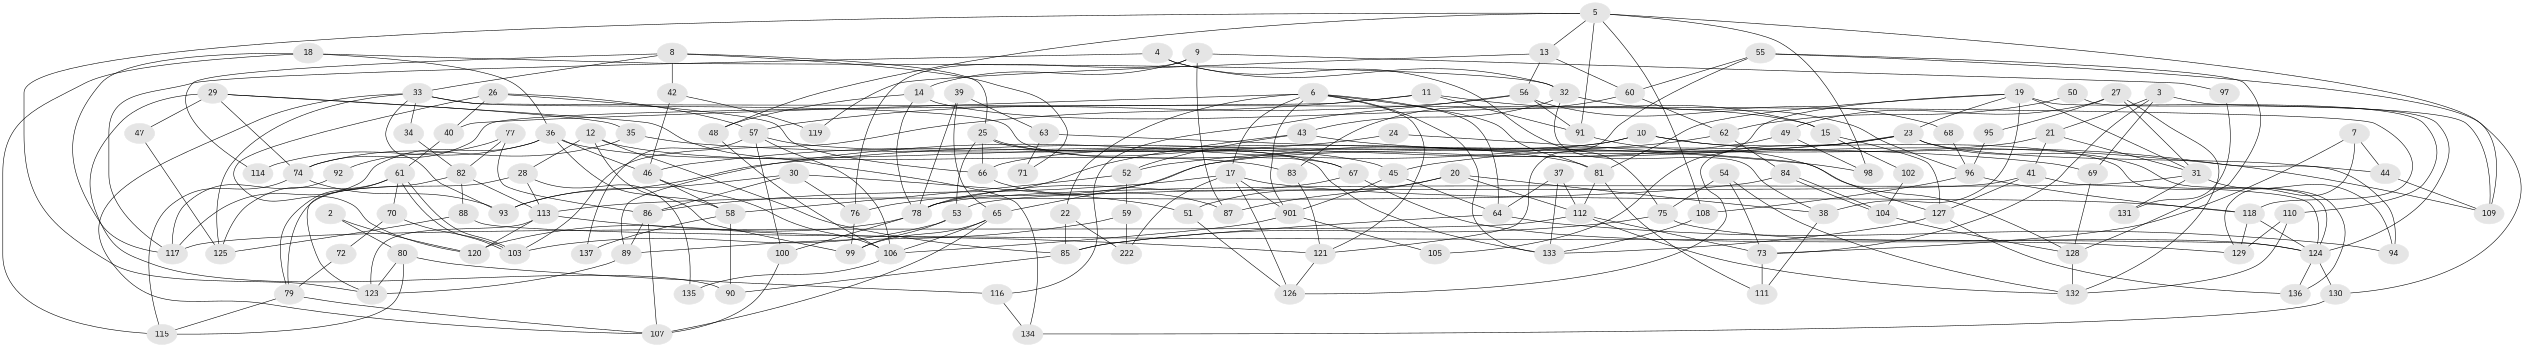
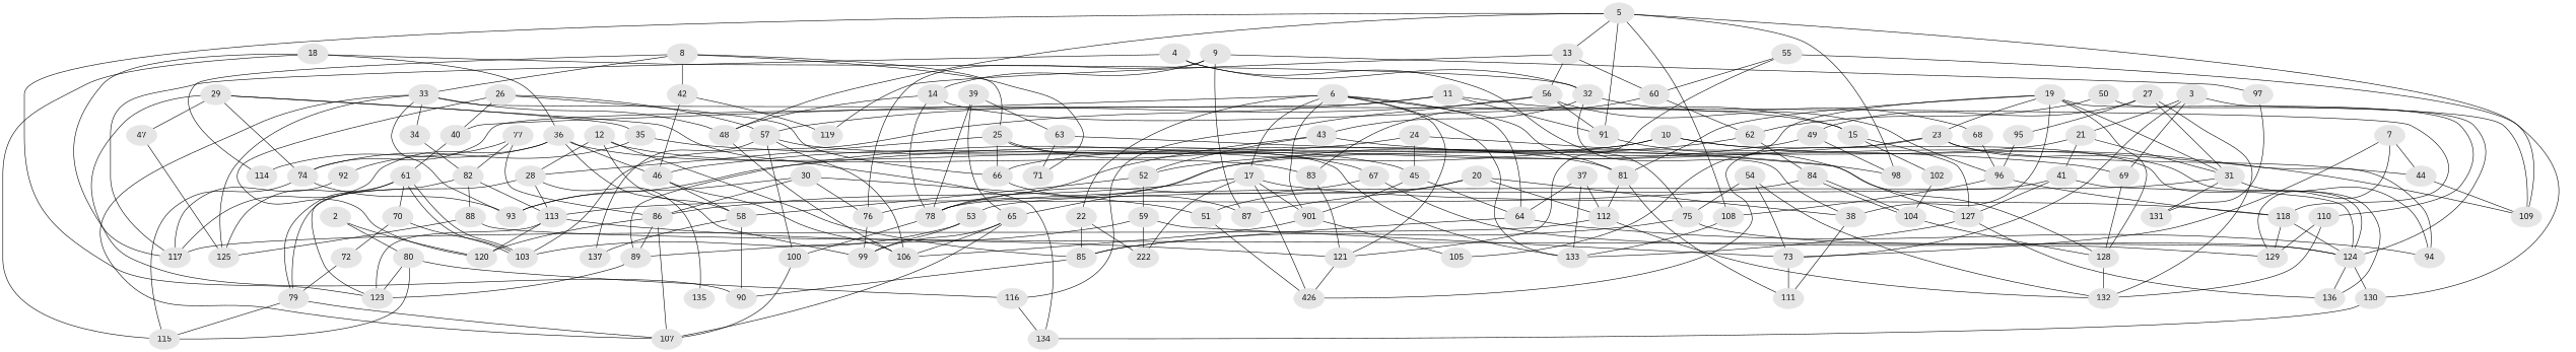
  graph {
    fontname="IBM Plex Sans"
    node [color=gray90 fontname="IBM Plex Sans" style=filled]
    edge [fontname="IBM Plex Sans"]
    63
    98
    71
    84
    113
    104
    2
    80
    120
    123
    115
    116
    3
    21
    69
    73
    109
    76
    31
    41
    128
    111
    4
    32
    75
    117
    38
    43
    68
    124
    85
    5
    13
    48
    91
    108
    56
    60
    119
    106
    127
    133
    6
    17
    22
    40
    64
    81
    n49 [label=901]
    121
    86
    118
    n53 [label=222]
-   126
+   126 [label=426]
    61
    94
    112
    105
    7
    44
    129
    8
    25
    33
    42
    114
    66
    53
    67
    93
    34
    107
    125
    46
    9
    14
    87
    97
    15
    78
    99
    131
    10
    89
    136
    130
    11
    74
    103
    102
    12
    28
    58
    83
    79
    135
    90
    137
    57
    96
    62
    100
    18
    36
    20
    51
    45
    19
    23
    110
    132
    24
    26
    27
    49
    95
    52
    29
    35
    47
    134
    30
    82
    88
    37
    39
    65
    70
    59
    50
    54
    55
    72
    77
    92
    63 -- 98
    63 -- 71
    84 -- 113
    84 -- 104
    84 -- 104
    113 -- 120
    113 -- 123
    113 -- 121
    104 -- 128
    2 -- 80
    2 -- 120
    80 -- 123
    80 -- 115
    80 -- 116
    116 -- 134
    3 -- 21
    3 -- 69
    3 -- 73
    3 -- 109
    21 -- 76
    21 -- 31
    21 -- 41
    69 -- 128
    73 -- 111
    76 -- 99
    31 -- 94
    31 -- 78
    31 -- 131
    41 -- 124
    41 -- 127
    41 -- 53
    128 -- 132
    4 -- 32
    4 -- 75
    4 -- 117
    32 -- 38
    32 -- 43
    32 -- 68
    75 -- 124
    75 -- 85
    38 -- 111
    43 -- 109
    43 -- 78
    43 -- 52
    68 -- 96
    124 -- 136
    124 -- 130
    85 -- 90
    5 -- 98
    5 -- 123
    5 -- 109
    5 -- 13
    5 -- 48
    5 -- 91
    5 -- 108
    13 -- 56
    13 -- 60
    13 -- 119
    48 -- 106
    91 -- 127
    108 -- 133
    56 -- 116
    56 -- 91
    56 -- 57
    56 -- 96
    60 -- 83
    60 -- 62
-   106 -- 135
    127 -- 133
    127 -- 136
    6 -- 133
    6 -- 17
    6 -- 22
    6 -- 40
    6 -- 64
    6 -- 81
    6 -- n49
    6 -- 121
    17 -- n49
    17 -- 86
    17 -- 118
    17 -- n53
    17 -- 126
    22 -- 85
    22 -- n53
    40 -- 61
    64 -- 85
    64 -- 94
    81 -- 111
    81 -- 112
    n49 -- 106
    n49 -- 105
    121 -- 126
    86 -- 107
    86 -- 89
    118 -- 124
    118 -- 129
    61 -- 125
    61 -- 103
    61 -- 103
    61 -- 79
    61 -- 70
    112 -- 117
    112 -- 132
    7 -- 73
    7 -- 44
    7 -- 129
    44 -- 109
    8 -- 71
    8 -- 25
    8 -- 33
    8 -- 42
    8 -- 114
    25 -- 133
    25 -- 66
-   25 -- 53
+   25 -- 28
    25 -- 67
-   33 -- 67
+   33 -- 48
    33 -- 118
    33 -- 93
    33 -- 34
    33 -- 107
    33 -- 125
    42 -- 119
    42 -- 46
    66 -- 87
    53 -- 99
    53 -- 103
    67 -- 129
    67 -- 78
    34 -- 82
    46 -- 106
    46 -- 58
    9 -- 76
    9 -- 14
    9 -- 87
    9 -- 97
    14 -- 48
    14 -- 15
    14 -- 78
    97 -- 131
    15 -- 127
    15 -- 102
-   78 -- 120
+   86 -- 120
    78 -- 100
    10 -- 124
    10 -- 94
    10 -- 66
    10 -- 89
    89 -- 123
    130 -- 134
    11 -- 91
    11 -- 15
    11 -- 74
    11 -- 103
    74 -- 115
    74 -- 93
    102 -- 104
    12 -- 85
    12 -- 28
    12 -- 58
    12 -- 83
    28 -- 113
    28 -- 79
    28 -- 135
    58 -- 90
    58 -- 137
    83 -- 121
    79 -- 115
    79 -- 107
    57 -- 106
    57 -- 81
    57 -- 137
    57 -- 100
    96 -- 108
    96 -- 118
    62 -- 84
    62 -- 65
    100 -- 107
    18 -- 115
    18 -- 32
    18 -- 117
    18 -- 36
    36 -- 117
    36 -- 114
    36 -- 46
    36 -- 99
    36 -- 45
    20 -- 38
    20 -- 112
    20 -- 87
    20 -- 51
    51 -- 126
    45 -- 64
    45 -- n49
    19 -- 31
-   55 -- 128
+   19 -- 128
    19 -- 38
    19 -- 81
    19 -- 105
    19 -- 23
    19 -- 110
    23 -- 126
    23 -- 44
    23 -- 93
    23 -- 136
-   23 -- 45
+   24 -- 45
    110 -- 129
    110 -- 132
    24 -- 128
    24 -- 46
    26 -- 120
    26 -- 40
    26 -- 66
    26 -- 57
    27 -- 31
    27 -- 132
    27 -- 49
    27 -- 95
    49 -- 98
    49 -- 52
    95 -- 96
    52 -- 58
    52 -- 59
    29 -- 74
    29 -- 90
    29 -- 35
    29 -- 47
    29 -- 134
    35 -- 69
    35 -- 74
    47 -- 125
    30 -- 76
    30 -- 86
    30 -- 93
    30 -- 51
    82 -- 113
    82 -- 123
    82 -- 88
    88 -- 124
    88 -- 125
    37 -- 133
    37 -- 64
    37 -- 112
    39 -- 63
    39 -- 78
    39 -- 65
    65 -- 106
    65 -- 107
    65 -- 99
    70 -- 103
    70 -- 72
-   112 -- 73
+   59 -- 73
    59 -- n53
    59 -- 89
    50 -- 124
    50 -- 62
    54 -- 73
    54 -- 75
    54 -- 132
    55 -- 60
    55 -- 121
    55 -- 130
    72 -- 79
    77 -- 86
    77 -- 82
    77 -- 92
    92 -- 117
  }
